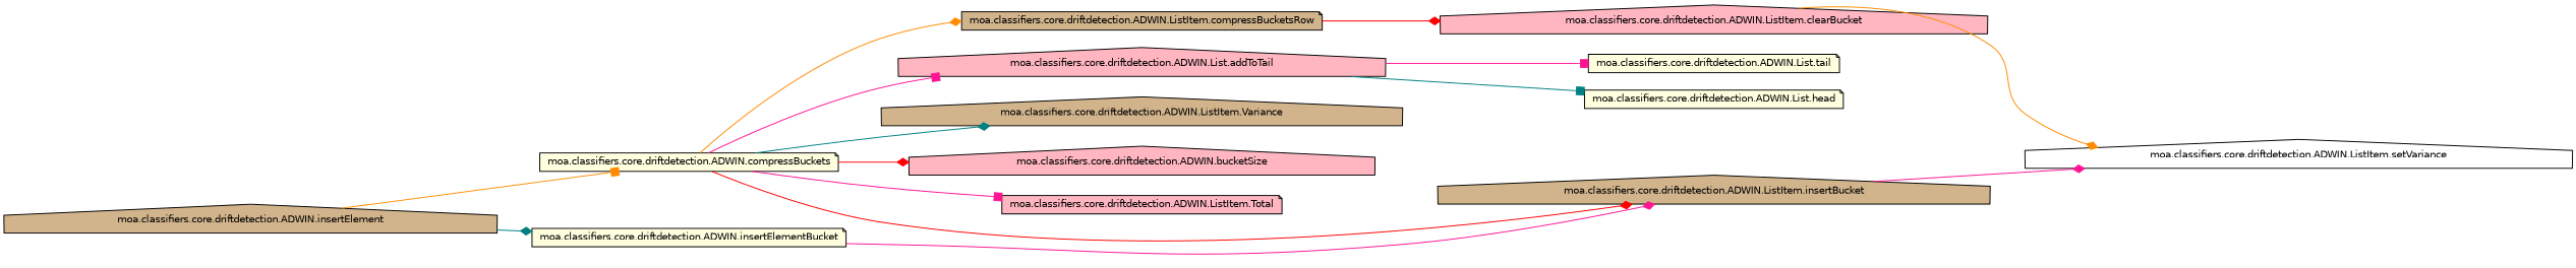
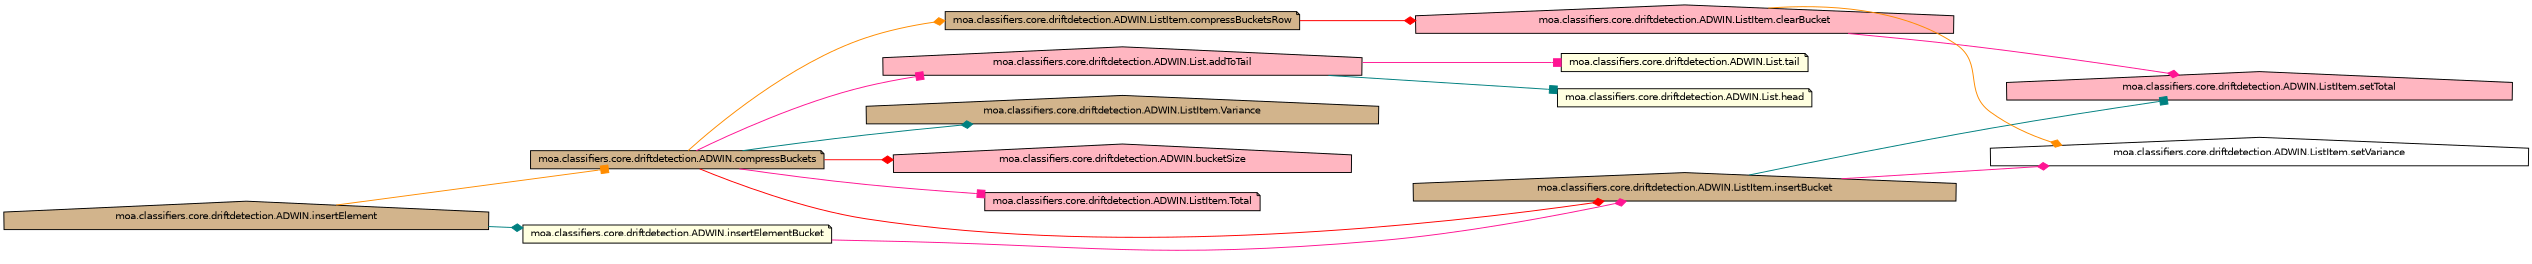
  digraph {
    rankdir=LR
    node [color=black fillcolor=lightpink fontname=Helvetica fontsize=10 shape=house style=filled]
    edge [arrowhead=diamond color=deeppink fontname=Helvetica fontsize=10 labelfontname=Helvetica labelfontsize=10 style=solid]
    n1 [fillcolor=tan fontcolor=black height=0.2 label="moa.classifiers.core.driftdetection.ADWIN.insertElement" width=0.4]
-   n2 [fillcolor=lightyellow height=0.2 label="moa.classifiers.core.driftdetection.ADWIN.compressBuckets" shape=note width=0.4]
+   n2 [fillcolor=tan height=0.2 label="moa.classifiers.core.driftdetection.ADWIN.compressBuckets" shape=note width=0.4]
    n3 [fillcolor=lightyellow height=0.2 label="moa.classifiers.core.driftdetection.ADWIN.insertElementBucket" shape=note width=0.4]
    n4 [height=0.2 label="moa.classifiers.core.driftdetection.ADWIN.List.addToTail" width=0.4]
    n5 [height=0.2 label="moa.classifiers.core.driftdetection.ADWIN.bucketSize" width=0.4]
    n6 [fillcolor=tan height=0.2 label="moa.classifiers.core.driftdetection.ADWIN.ListItem.compressBucketsRow" shape=note width=0.4]
    n7 [fillcolor=tan height=0.2 label="moa.classifiers.core.driftdetection.ADWIN.ListItem.insertBucket" width=0.4]
    n8 [height=0.2 label="moa.classifiers.core.driftdetection.ADWIN.ListItem.Total" shape=note width=0.4]
    n9 [fillcolor=tan height=0.2 label="moa.classifiers.core.driftdetection.ADWIN.ListItem.Variance" width=0.4]
    n10 [fillcolor=lightyellow height=0.2 label="moa.classifiers.core.driftdetection.ADWIN.List.head" shape=note width=0.4]
    n11 [fillcolor=lightyellow height=0.2 label="moa.classifiers.core.driftdetection.ADWIN.List.tail" shape=note width=0.4]
    n12 [height=0.2 label="moa.classifiers.core.driftdetection.ADWIN.ListItem.clearBucket" width=0.4]
+   n13 [height=0.2 label="moa.classifiers.core.driftdetection.ADWIN.ListItem.setTotal" width=0.4]
    n14 [fillcolor=white height=0.2 label="moa.classifiers.core.driftdetection.ADWIN.ListItem.setVariance" width=0.4]
    n1 -> n2 [arrowhead=box color=darkorange]
    n1 -> n3 [color=teal]
    n2 -> n4 [arrowhead=box]
    n2 -> n5 [color=red]
    n2 -> n6 [color=darkorange]
    n2 -> n7 [color=red]
    n2 -> n8 [arrowhead=box]
    n2 -> n9 [color=teal]
    n3 -> n7
    n4 -> n10 [arrowhead=box color=teal]
    n4 -> n11 [arrowhead=box]
    n6 -> n12 [color=red]
+   n7 -> n13 [arrowhead=box color=teal]
    n7 -> n14
+   n12 -> n13
    n12 -> n14 [color=darkorange]
  }
